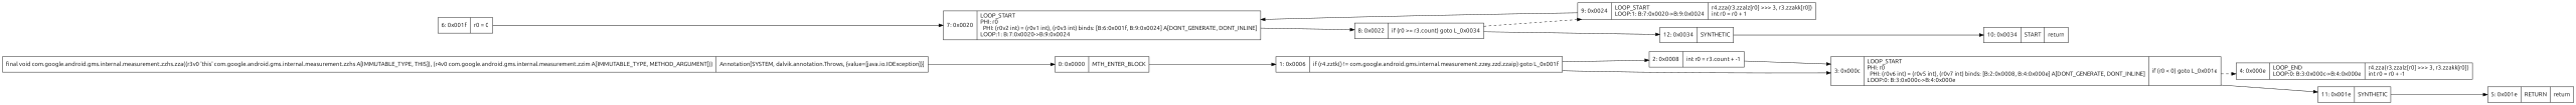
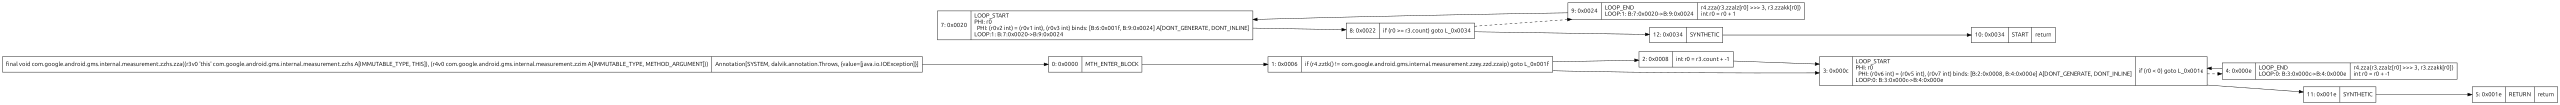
  digraph {
    fontname=Ubuntu
    rankdir=LR
    node [fontname=Ubuntu shape=record]
    edge [fontname=Ubuntu]
    n1 [label="{0\:\ 0x0000|MTH_ENTER_BLOCK\l}"]
    n2 [label="{1\:\ 0x0006|if (r4.zztk() != com.google.android.gms.internal.measurement.zzey.zzd.zzaip) goto L_0x001f\l}"]
    n3 [label="{2\:\ 0x0008|int r0 = r3.count + \-1\l}"]
    n4 [label="{3\:\ 0x000c|LOOP_START\lPHI: r0 \l  PHI: (r0v6 int) = (r0v5 int), (r0v7 int) binds: [B:2:0x0008, B:4:0x000e] A[DONT_GENERATE, DONT_INLINE]\lLOOP:0: B:3:0x000c\-\>B:4:0x000e\l|if (r0 \< 0) goto L_0x001e\l}"]
-   n5 [label="{6\:\ 0x001f|r0 = 0\l}"]
    n6 [label="{7\:\ 0x0020|LOOP_START\lPHI: r0 \l  PHI: (r0v2 int) = (r0v1 int), (r0v3 int) binds: [B:6:0x001f, B:9:0x0024] A[DONT_GENERATE, DONT_INLINE]\lLOOP:1: B:7:0x0020\-\>B:9:0x0024\l}"]
    n7 [label="{4\:\ 0x000e|LOOP_END\lLOOP:0: B:3:0x000c\-\>B:4:0x000e\l|r4.zza(r3.zzalz[r0] \>\>\> 3, r3.zzakk[r0])\lint r0 = r0 + \-1\l}"]
    n8 [label="{11\:\ 0x001e|SYNTHETIC\l}"]
    n9 [label="{5\:\ 0x001e|RETURN\l|return\l}"]
    n10 [label="{8\:\ 0x0022|if (r0 \>= r3.count) goto L_0x0034\l}"]
-   n11 [label="{9\:\ 0x0024|LOOP_START\lLOOP:1: B:7:0x0020\-\>B:9:0x0024\l|r4.zza(r3.zzalz[r0] \>\>\> 3, r3.zzakk[r0])\lint r0 = r0 + 1\l}"]
+   n11 [label="{9\:\ 0x0024|LOOP_END\lLOOP:1: B:7:0x0020\-\>B:9:0x0024\l|r4.zza(r3.zzalz[r0] \>\>\> 3, r3.zzakk[r0])\lint r0 = r0 + 1\l}"]
    n12 [label="{12\:\ 0x0034|SYNTHETIC\l}"]
    n13 [label="{10\:\ 0x0034|START\l|return\l}"]
    n14 [label="{final void com.google.android.gms.internal.measurement.zzhs.zza((r3v0 'this' com.google.android.gms.internal.measurement.zzhs A[IMMUTABLE_TYPE, THIS]), (r4v0 com.google.android.gms.internal.measurement.zzim A[IMMUTABLE_TYPE, METHOD_ARGUMENT]))  | Annotation[SYSTEM, dalvik.annotation.Throws, \{value=[java.io.IOException]\}]\l}"]
    n1 -> n2
    n2 -> n3 [style=solid]
    n2 -> n4
    n3 -> n4
    n4 -> n7 [style=dashed]
    n4 -> n8
-   n5 -> n6
    n6 -> n10
+   n7 -> n4
    n8 -> n9
    n10 -> n11 [style=dashed]
    n10 -> n12
    n11 -> n6
    n12 -> n13
    n14 -> n1
  }
